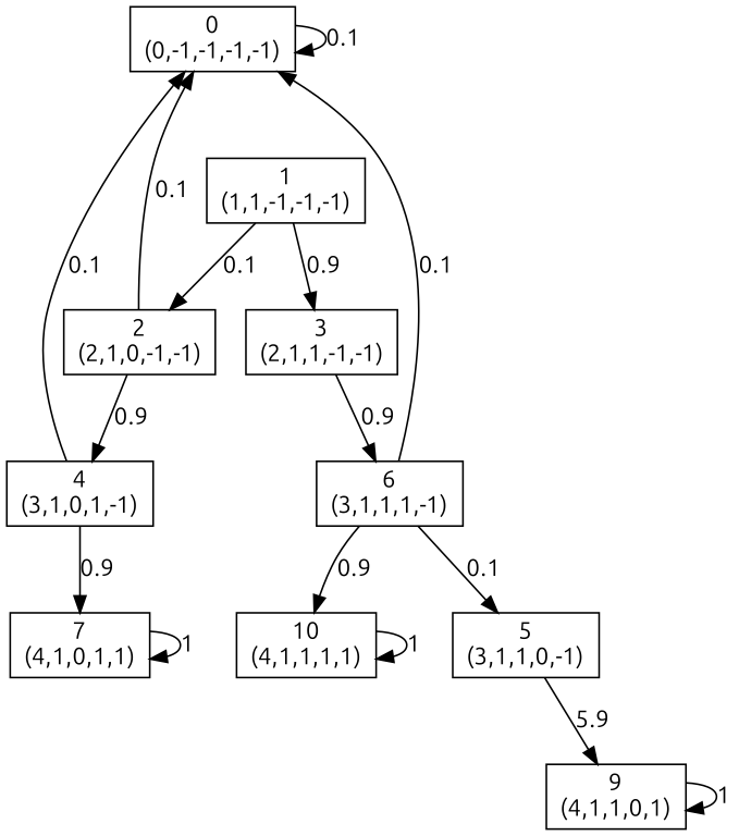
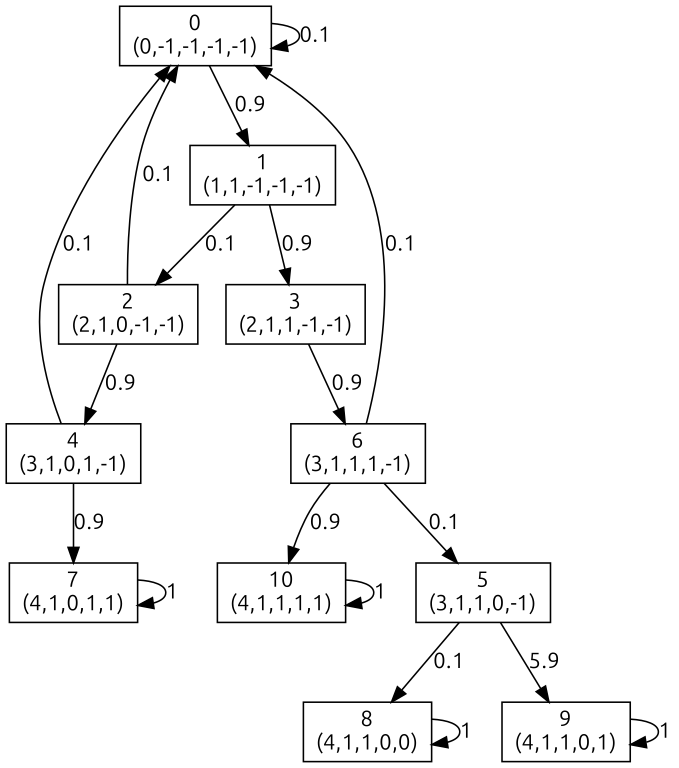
  digraph {
    fontname=Ubuntu
    node [fontname=Ubuntu shape=box]
    edge [fontname=Ubuntu]
    n1 [label="0\n(0,-1,-1,-1,-1)"]
    n2 [label="1\n(1,1,-1,-1,-1)"]
    n3 [label="2\n(2,1,0,-1,-1)"]
    n4 [label="3\n(2,1,1,-1,-1)"]
    n5 [label="4\n(3,1,0,1,-1)"]
    n6 [label="6\n(3,1,1,1,-1)"]
    n7 [label="7\n(4,1,0,1,1)"]
    n8 [label="5\n(3,1,1,0,-1)"]
+   n9 [label="8\n(4,1,1,0,0)"]
    n10 [label="9\n(4,1,1,0,1)"]
    n11 [label="10\n(4,1,1,1,1)"]
    n1 -> n1 [label=0.1]
+   n1 -> n2 [label=0.9]
    n2 -> n3 [label=0.1]
    n2 -> n4 [label=0.9]
    n3 -> n1 [label=0.1]
    n3 -> n5 [label=0.9]
    n4 -> n6 [label=0.9]
    n5 -> n1 [label=0.1]
    n5 -> n7 [label=0.9]
    n6 -> n1 [label=0.1]
    n6 -> n8 [label=0.1]
    n6 -> n11 [label=0.9]
    n7 -> n7 [label=1]
+   n8 -> n9 [label=0.1]
    n8 -> n10 [label=5.9]
+   n9 -> n9 [label=1]
    n10 -> n10 [label=1]
    n11 -> n11 [label=1]
  }
